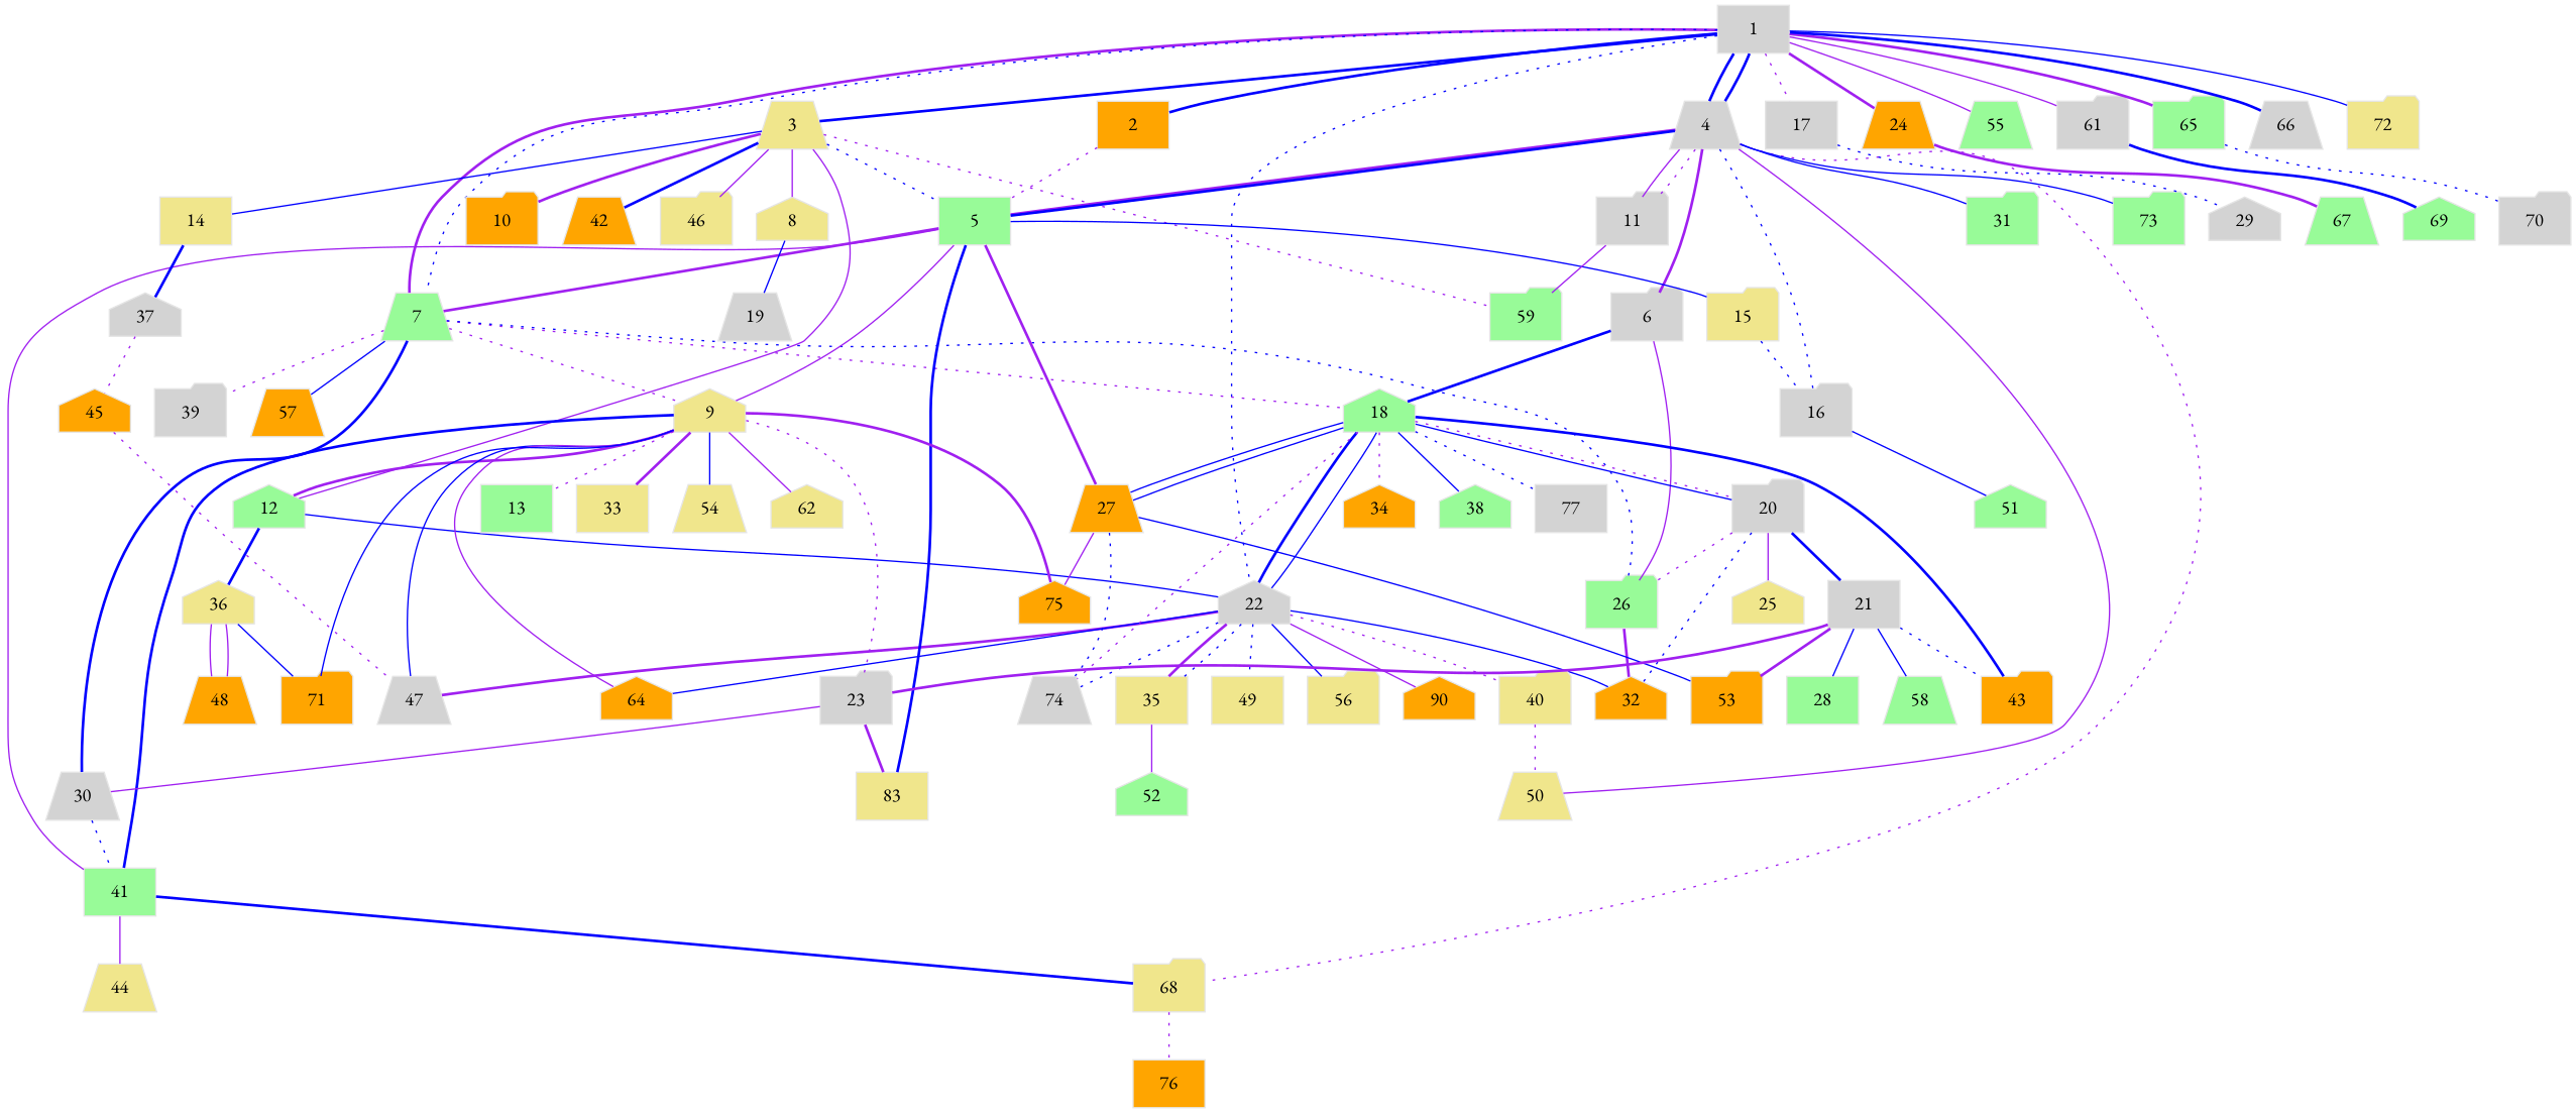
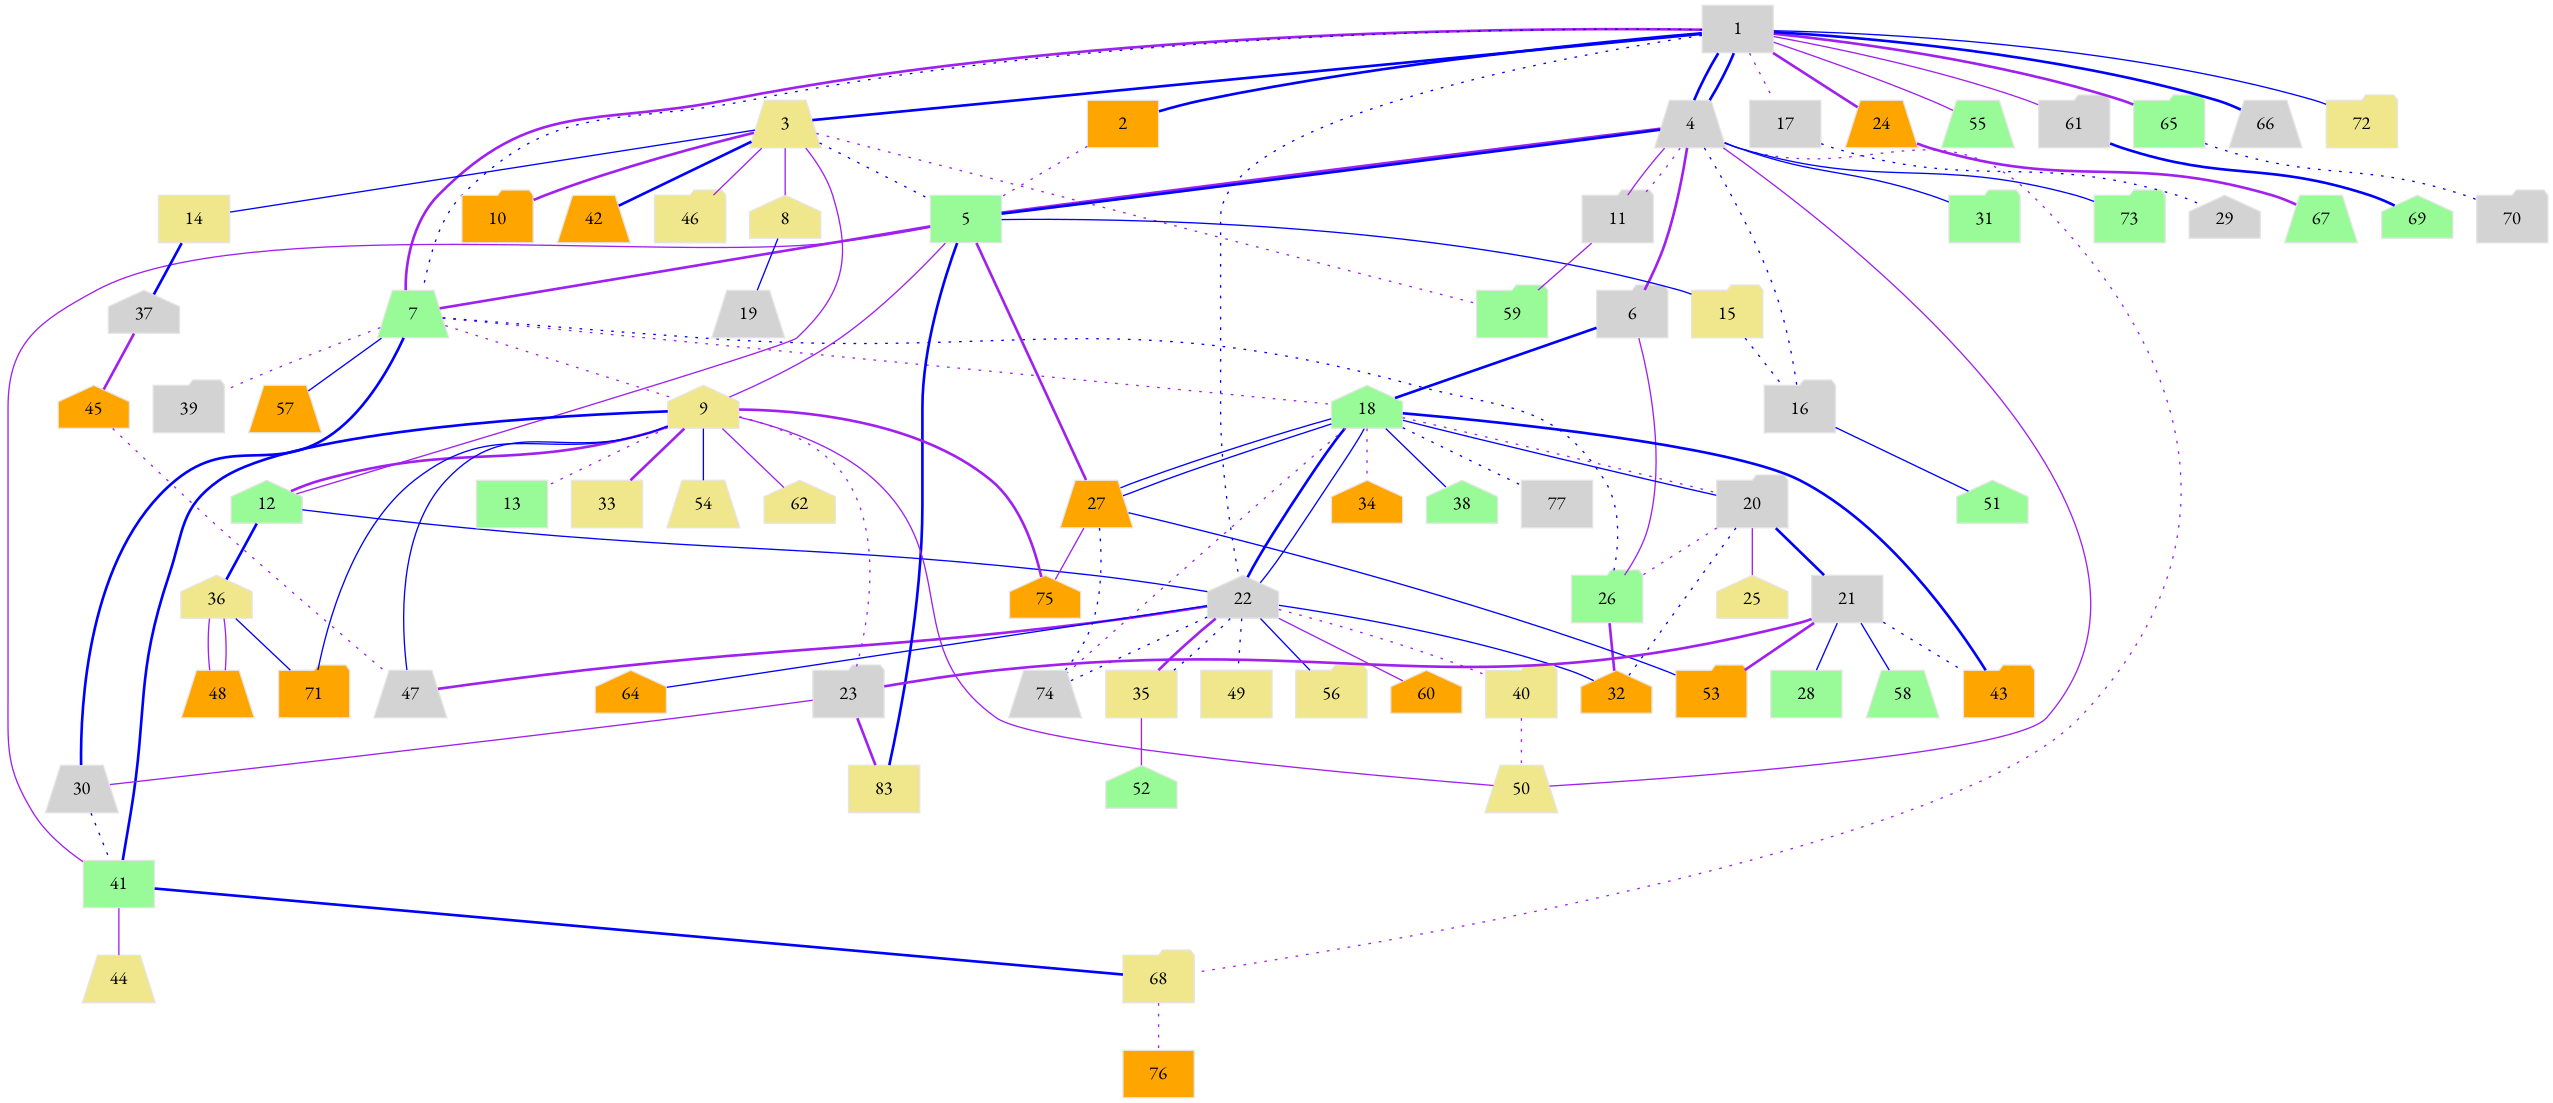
  graph {
    fontname="EB Garamond"
    node [color=gray90 fillcolor=lightgrey fontname="EB Garamond" shape=folder style=filled]
    edge [color=blue fontname="EB Garamond" style=solid]
    1 [shape=box]
    2 [fillcolor=orange shape=box]
    3 [fillcolor=khaki shape=trapezium]
    4 [shape=trapezium]
    7 [fillcolor=palegreen shape=trapezium]
    17 [shape=box]
    22 [shape=house]
    24 [fillcolor=orange shape=trapezium]
    55 [fillcolor=palegreen shape=trapezium]
    61
    65 [fillcolor=palegreen]
    66 [shape=trapezium]
    72 [fillcolor=khaki]
    5 [fillcolor=palegreen shape=box]
    8 [fillcolor=khaki shape=house]
    10 [fillcolor=orange]
    12 [fillcolor=palegreen shape=house]
    14 [fillcolor=khaki shape=box]
    42 [fillcolor=orange shape=trapezium]
    46 [fillcolor=khaki]
    59 [fillcolor=palegreen]
    6
    11
    16
    31 [fillcolor=palegreen]
    50 [fillcolor=khaki shape=trapezium]
    68 [fillcolor=khaki]
    73 [fillcolor=palegreen]
    9 [fillcolor=khaki shape=house]
    18 [fillcolor=palegreen shape=house]
    26 [fillcolor=palegreen]
    30 [shape=trapezium]
    39
    57 [fillcolor=orange shape=trapezium]
    29 [shape=house]
    47 [shape=trapezium]
    74 [shape=trapezium]
    32 [fillcolor=orange shape=house]
    35 [fillcolor=khaki shape=box]
    40 [fillcolor=khaki]
    49 [fillcolor=khaki shape=box]
    56 [fillcolor=khaki]
-   60 [fillcolor=orange shape=house label=90]
+   60 [fillcolor=orange shape=house]
    64 [fillcolor=orange shape=house]
    67 [fillcolor=palegreen shape=trapezium]
    69 [fillcolor=palegreen shape=house]
    70
    15 [fillcolor=khaki]
    27 [fillcolor=orange shape=trapezium]
    41 [fillcolor=palegreen shape=box]
    n51 [fillcolor=khaki label=83 shape=box]
    19 [shape=trapezium]
    36 [fillcolor=khaki shape=house]
    37 [shape=house]
    51 [fillcolor=palegreen shape=house]
    76 [fillcolor=orange shape=box]
    13 [fillcolor=palegreen shape=box]
    23
    33 [fillcolor=khaki shape=box]
    54 [fillcolor=khaki shape=trapezium]
    62 [fillcolor=khaki shape=house]
    71 [fillcolor=orange]
    75 [fillcolor=orange shape=house]
    53 [fillcolor=orange]
    44 [fillcolor=khaki shape=trapezium]
    20
    34 [fillcolor=orange shape=house]
    38 [fillcolor=palegreen shape=house]
    43 [fillcolor=orange]
    77 [shape=box]
    48 [fillcolor=orange shape=trapezium]
    45 [fillcolor=orange shape=house]
    21 [shape=box]
    25 [fillcolor=khaki shape=house]
    28 [fillcolor=palegreen shape=box]
    58 [fillcolor=palegreen shape=trapezium]
    52 [fillcolor=palegreen shape=house]
    1 -- 2 [style=bold]
    1 -- 3 [style=bold]
    1 -- 4 [style=bold]
    1 -- 4 [style=bold]
    1 -- 7 [color=purple style=bold]
    1 -- 7 [style=dotted]
    1 -- 17 [color=purple style=dotted]
    1 -- 22 [style=dotted]
    1 -- 24 [color=purple style=bold]
    1 -- 55 [color=purple]
    1 -- 61 [color=purple]
    1 -- 65 [color=purple style=bold]
    1 -- 66 [style=bold]
    1 -- 72
    2 -- 5 [color=purple style=dotted]
    3 -- 5 [style=dotted]
    3 -- 8 [color=purple]
    3 -- 10 [color=purple style=bold]
    3 -- 12 [color=purple]
    3 -- 14
    3 -- 42 [style=bold]
    3 -- 46 [color=purple]
    3 -- 59 [color=purple style=dotted]
    4 -- 5 [color=purple style=bold]
    4 -- 5 [style=bold]
    4 -- 6 [color=purple style=bold]
    4 -- 11 [color=purple]
    4 -- 11 [color=purple style=dotted]
    4 -- 16 [style=dotted]
    4 -- 31
    4 -- 50 [color=purple]
    4 -- 68 [color=purple style=dotted]
    4 -- 73
    7 -- 9 [color=purple style=dotted]
    7 -- 18 [color=purple style=dotted]
    7 -- 26 [style=dotted]
    7 -- 30 [style=bold]
    7 -- 39 [color=purple style=dotted]
    7 -- 57
    17 -- 29 [style=dotted]
    22 -- 47 [color=purple style=bold]
    22 -- 74 [style=dotted]
    22 -- 32
    22 -- 35 [color=purple style=bold]
    22 -- 35 [style=dotted]
    22 -- 40 [color=purple style=dotted]
    22 -- 49 [style=dotted]
    22 -- 56
    22 -- 60 [color=purple]
    22 -- 64
    24 -- 67 [color=purple style=bold]
    61 -- 69 [style=bold]
    65 -- 70 [style=dotted]
    5 -- 7 [color=purple style=bold]
    5 -- 9 [color=purple]
    5 -- 15
    5 -- 27 [color=purple style=bold]
    5 -- 41 [color=purple]
    5 -- n51 [style=bold]
    8 -- 19
    12 -- 22
    12 -- 36 [style=bold]
    14 -- 37 [style=bold]
    6 -- 18 [style=bold]
    6 -- 26 [color=purple]
    11 -- 59 [color=purple]
    16 -- 51
    68 -- 76 [color=purple style=dotted]
    9 -- 12 [color=purple style=bold]
-   9 -- 64 [color=purple]
+   9 -- 50 [color=purple]
    9 -- 47
    9 -- 41 [style=bold]
    9 -- 13 [color=purple style=dotted]
    9 -- 23 [color=purple style=dotted]
    9 -- 33 [color=purple style=bold]
    9 -- 54
    9 -- 62 [color=purple]
    9 -- 71
    9 -- 75 [color=purple style=bold]
    18 -- 22 [style=bold]
    18 -- 22
    18 -- 74 [color=purple style=dotted]
    18 -- 27
    18 -- 27
    18 -- 20
    18 -- 20 [color=purple style=dotted]
    18 -- 34 [color=purple style=dotted]
    18 -- 38
    18 -- 43 [style=bold]
    18 -- 77 [style=dotted]
    26 -- 32 [color=purple style=bold]
    30 -- 41 [style=dotted]
    35 -- 52 [color=purple]
    40 -- 50 [color=purple style=dotted]
    15 -- 16 [style=dotted]
    27 -- 74 [style=dotted]
    27 -- 75 [color=purple]
    27 -- 53
    41 -- 68 [style=bold]
    41 -- 44 [color=purple]
    36 -- 71
    36 -- 48 [color=purple]
    36 -- 48 [color=purple]
-   37 -- 45 [color=purple style=dotted]
+   37 -- 45 [color=purple style=bold]
    23 -- 30 [color=purple]
    23 -- n51 [color=purple style=bold]
    20 -- 26 [color=purple style=dotted]
    20 -- 32 [style=dotted]
    20 -- 21 [style=bold]
    20 -- 25 [color=purple]
    45 -- 47 [color=purple style=dotted]
    21 -- 23 [color=purple style=bold]
    21 -- 53 [color=purple style=bold]
    21 -- 43 [style=dotted]
    21 -- 28
    21 -- 58
  }
